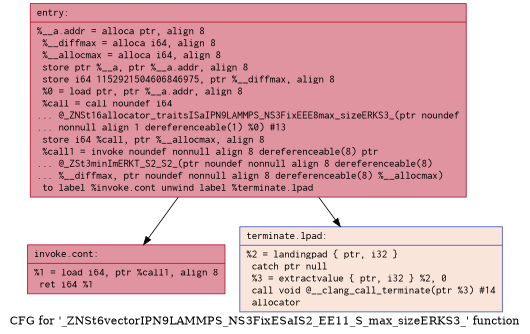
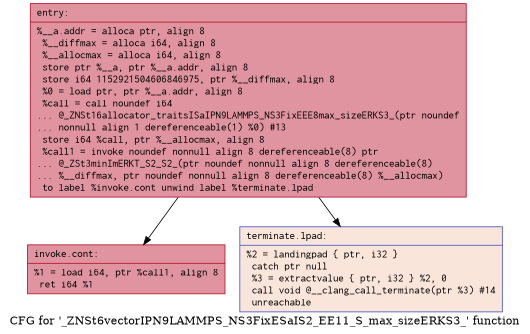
  digraph {
    label="CFG for '_ZNSt6vectorIPN9LAMMPS_NS3FixESaIS2_EE11_S_max_sizeERKS3_' function"
    node [color="#b70d28ff" fillcolor="#b70d2870" fontname=Courier shape=record style=filled]
    n1 [label="{entry:\l|  %__a.addr = alloca ptr, align 8\l  %__diffmax = alloca i64, align 8\l  %__allocmax = alloca i64, align 8\l  store ptr %__a, ptr %__a.addr, align 8\l  store i64 1152921504606846975, ptr %__diffmax, align 8\l  %0 = load ptr, ptr %__a.addr, align 8\l  %call = call noundef i64\l... @_ZNSt16allocator_traitsISaIPN9LAMMPS_NS3FixEEE8max_sizeERKS3_(ptr noundef\l... nonnull align 1 dereferenceable(1) %0) #13\l  store i64 %call, ptr %__allocmax, align 8\l  %call1 = invoke noundef nonnull align 8 dereferenceable(8) ptr\l... @_ZSt3minImERKT_S2_S2_(ptr noundef nonnull align 8 dereferenceable(8)\l... %__diffmax, ptr noundef nonnull align 8 dereferenceable(8) %__allocmax)\l          to label %invoke.cont unwind label %terminate.lpad\l}"]
    n2 [label="{invoke.cont:\l|  %1 = load i64, ptr %call1, align 8\l  ret i64 %1\l}"]
-   n3 [color="#3d50c3ff" fillcolor="#f4c5ad70" label="{terminate.lpad:\l|  %2 = landingpad \{ ptr, i32 \}\l          catch ptr null\l  %3 = extractvalue \{ ptr, i32 \} %2, 0\l  call void @__clang_call_terminate(ptr %3) #14\l  allocator\l}"]
+   n3 [color="#3d50c3ff" fillcolor="#f4c5ad70" label="{terminate.lpad:\l|  %2 = landingpad \{ ptr, i32 \}\l          catch ptr null\l  %3 = extractvalue \{ ptr, i32 \} %2, 0\l  call void @__clang_call_terminate(ptr %3) #14\l  unreachable\l}"]
    n1 -> n2
    n1 -> n3
  }
